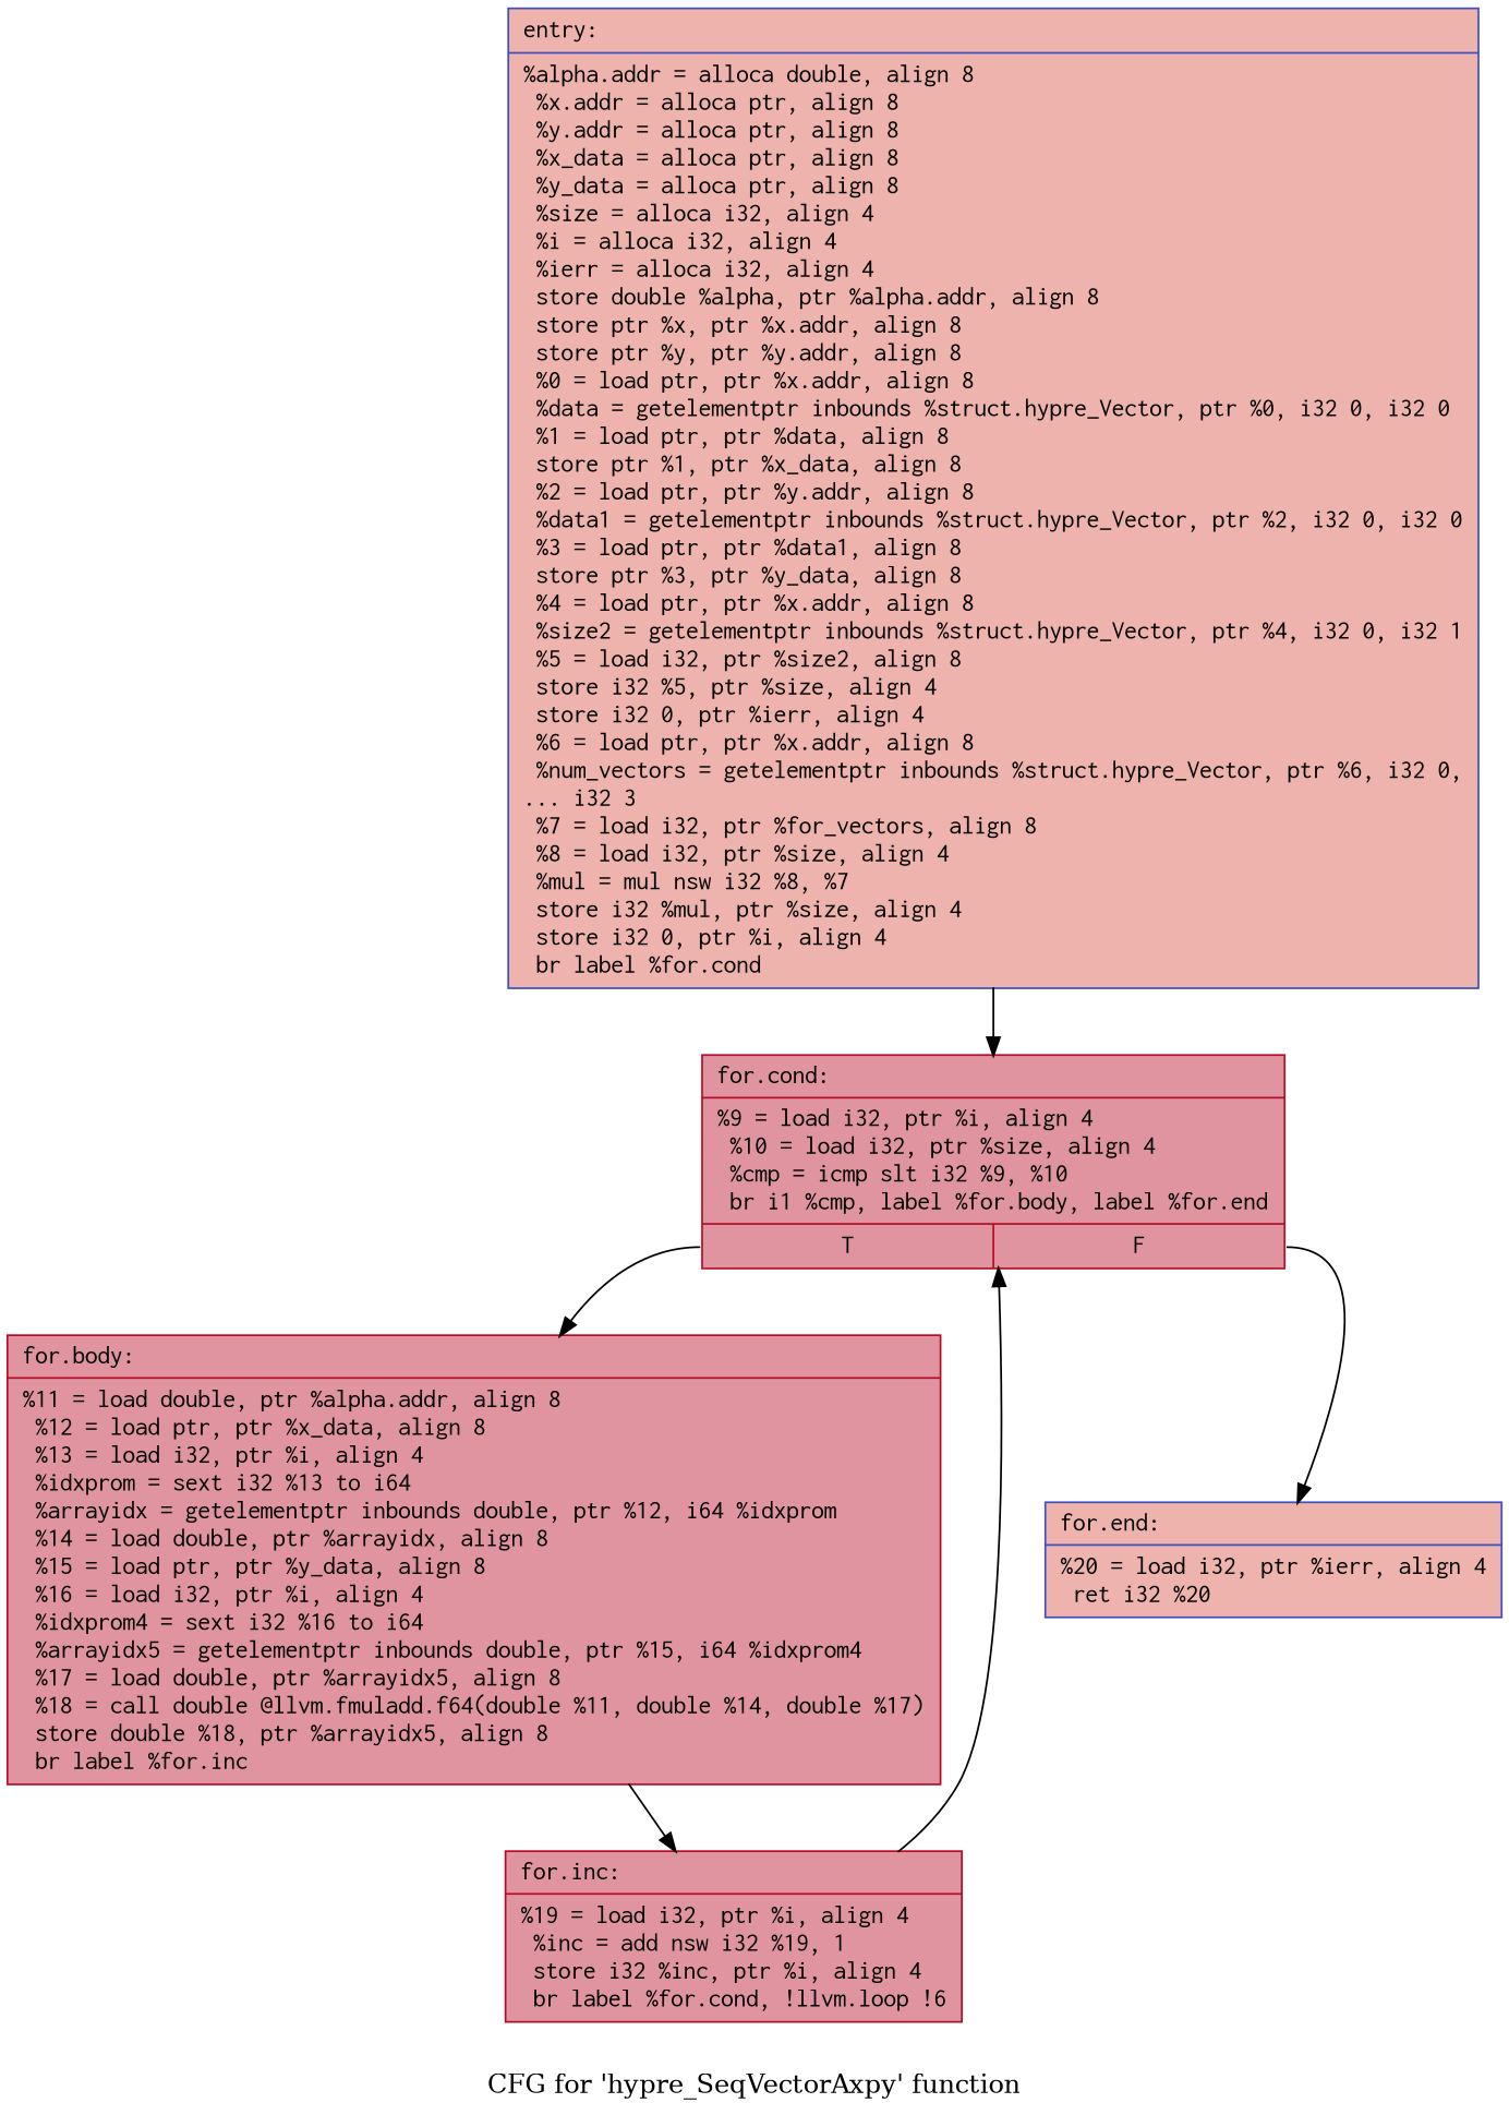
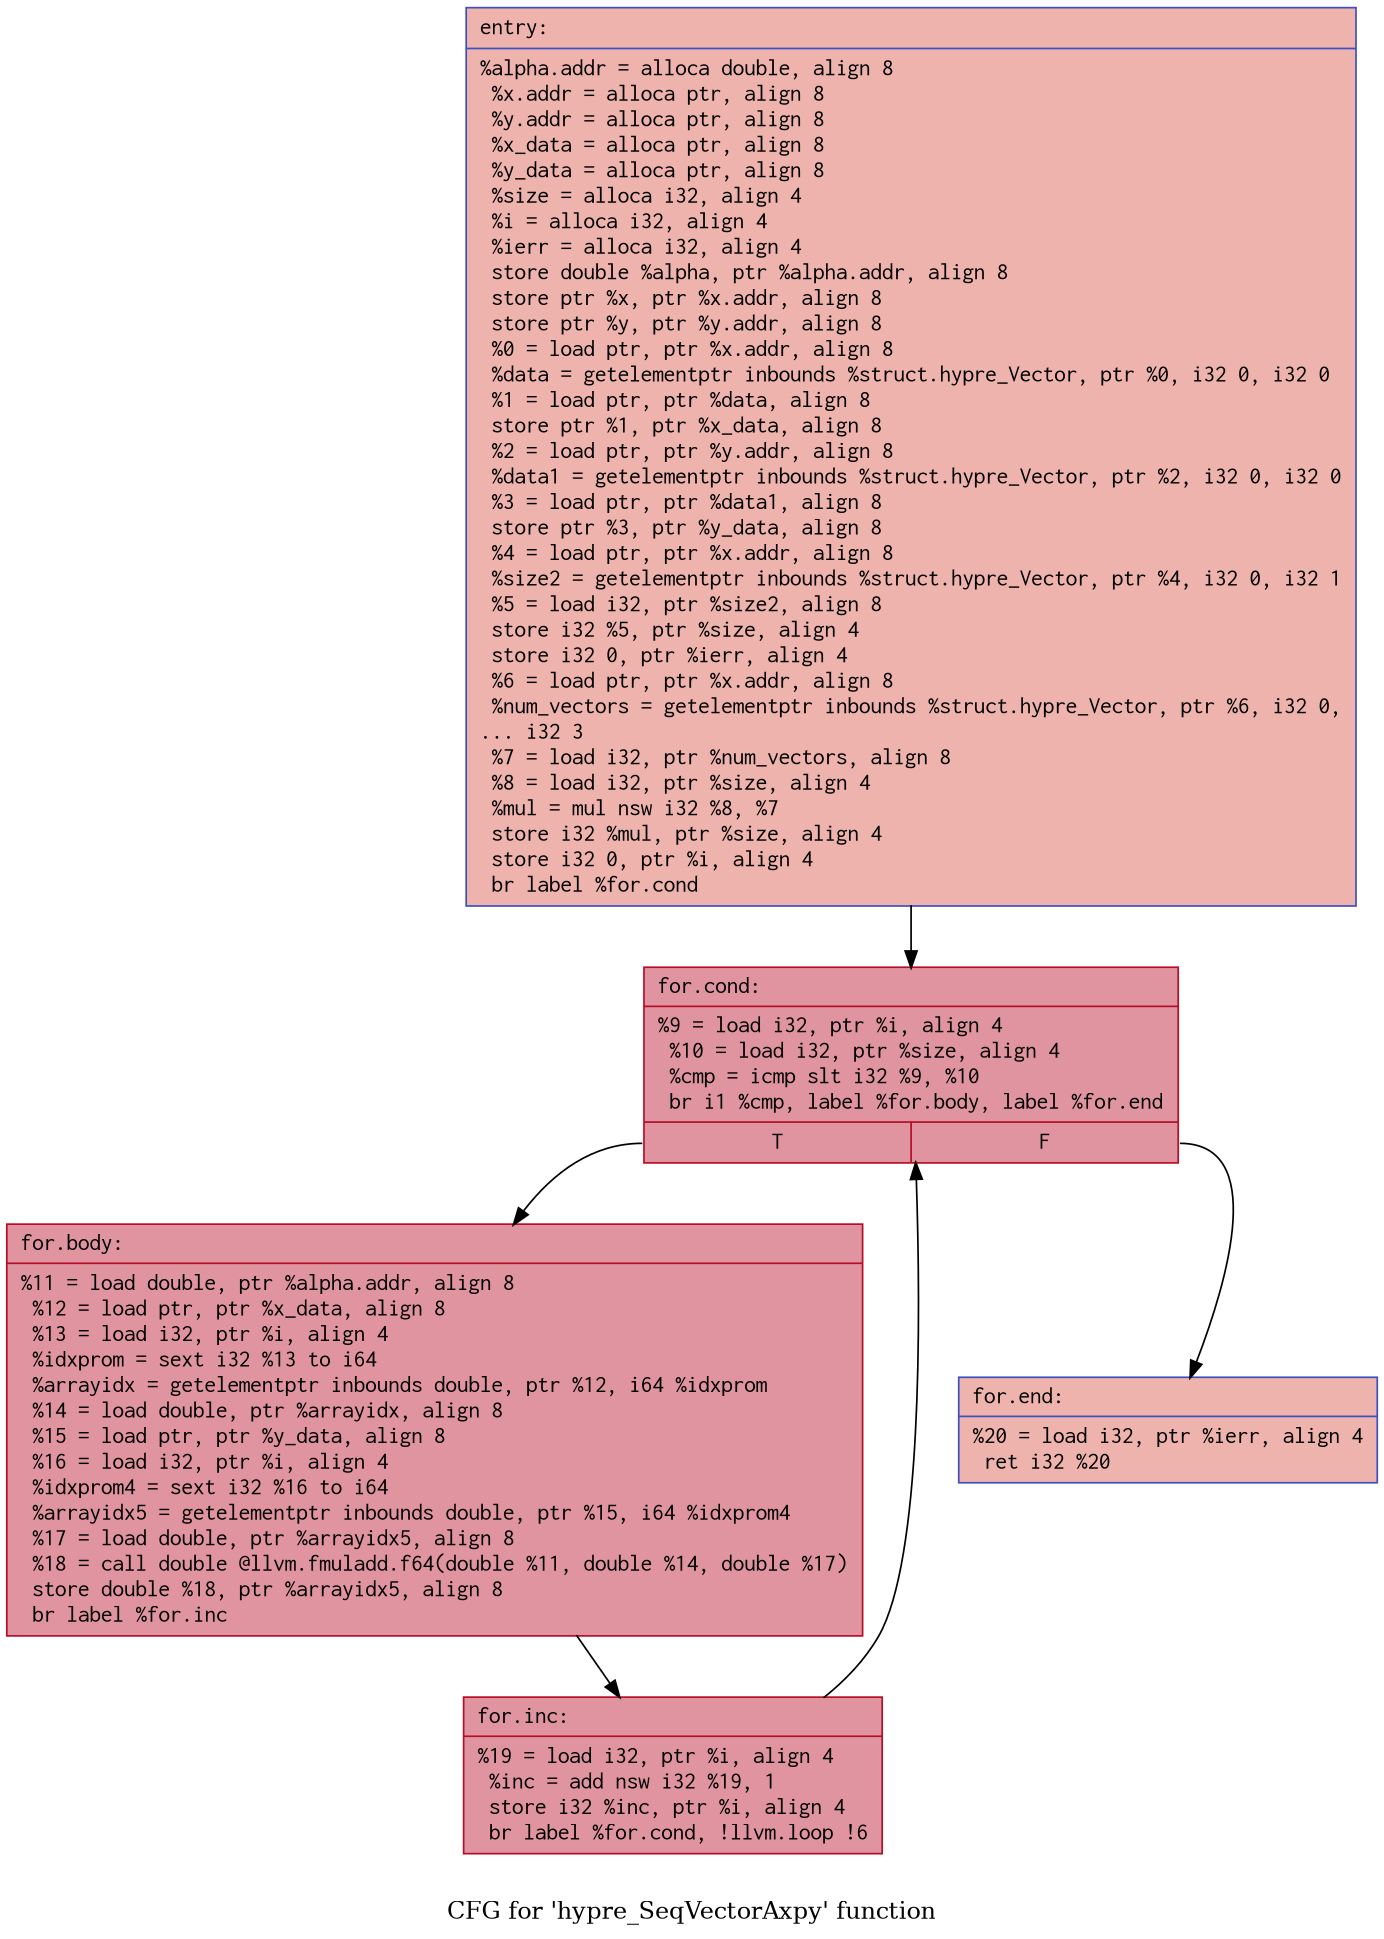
  digraph {
    label="CFG for 'hypre_SeqVectorAxpy' function"
    node [color="#b70d28ff" fillcolor="#b70d2870" fontname=Courier shape=record style=filled]
-   n1 [color="#3d50c3ff" fillcolor="#d6524470" label="{entry:\l|  %alpha.addr = alloca double, align 8\l  %x.addr = alloca ptr, align 8\l  %y.addr = alloca ptr, align 8\l  %x_data = alloca ptr, align 8\l  %y_data = alloca ptr, align 8\l  %size = alloca i32, align 4\l  %i = alloca i32, align 4\l  %ierr = alloca i32, align 4\l  store double %alpha, ptr %alpha.addr, align 8\l  store ptr %x, ptr %x.addr, align 8\l  store ptr %y, ptr %y.addr, align 8\l  %0 = load ptr, ptr %x.addr, align 8\l  %data = getelementptr inbounds %struct.hypre_Vector, ptr %0, i32 0, i32 0\l  %1 = load ptr, ptr %data, align 8\l  store ptr %1, ptr %x_data, align 8\l  %2 = load ptr, ptr %y.addr, align 8\l  %data1 = getelementptr inbounds %struct.hypre_Vector, ptr %2, i32 0, i32 0\l  %3 = load ptr, ptr %data1, align 8\l  store ptr %3, ptr %y_data, align 8\l  %4 = load ptr, ptr %x.addr, align 8\l  %size2 = getelementptr inbounds %struct.hypre_Vector, ptr %4, i32 0, i32 1\l  %5 = load i32, ptr %size2, align 8\l  store i32 %5, ptr %size, align 4\l  store i32 0, ptr %ierr, align 4\l  %6 = load ptr, ptr %x.addr, align 8\l  %num_vectors = getelementptr inbounds %struct.hypre_Vector, ptr %6, i32 0,\l... i32 3\l  %7 = load i32, ptr %for_vectors, align 8\l  %8 = load i32, ptr %size, align 4\l  %mul = mul nsw i32 %8, %7\l  store i32 %mul, ptr %size, align 4\l  store i32 0, ptr %i, align 4\l  br label %for.cond\l}"]
+   n1 [color="#3d50c3ff" fillcolor="#d6524470" label="{entry:\l|  %alpha.addr = alloca double, align 8\l  %x.addr = alloca ptr, align 8\l  %y.addr = alloca ptr, align 8\l  %x_data = alloca ptr, align 8\l  %y_data = alloca ptr, align 8\l  %size = alloca i32, align 4\l  %i = alloca i32, align 4\l  %ierr = alloca i32, align 4\l  store double %alpha, ptr %alpha.addr, align 8\l  store ptr %x, ptr %x.addr, align 8\l  store ptr %y, ptr %y.addr, align 8\l  %0 = load ptr, ptr %x.addr, align 8\l  %data = getelementptr inbounds %struct.hypre_Vector, ptr %0, i32 0, i32 0\l  %1 = load ptr, ptr %data, align 8\l  store ptr %1, ptr %x_data, align 8\l  %2 = load ptr, ptr %y.addr, align 8\l  %data1 = getelementptr inbounds %struct.hypre_Vector, ptr %2, i32 0, i32 0\l  %3 = load ptr, ptr %data1, align 8\l  store ptr %3, ptr %y_data, align 8\l  %4 = load ptr, ptr %x.addr, align 8\l  %size2 = getelementptr inbounds %struct.hypre_Vector, ptr %4, i32 0, i32 1\l  %5 = load i32, ptr %size2, align 8\l  store i32 %5, ptr %size, align 4\l  store i32 0, ptr %ierr, align 4\l  %6 = load ptr, ptr %x.addr, align 8\l  %num_vectors = getelementptr inbounds %struct.hypre_Vector, ptr %6, i32 0,\l... i32 3\l  %7 = load i32, ptr %num_vectors, align 8\l  %8 = load i32, ptr %size, align 4\l  %mul = mul nsw i32 %8, %7\l  store i32 %mul, ptr %size, align 4\l  store i32 0, ptr %i, align 4\l  br label %for.cond\l}"]
    n2 [label="{for.cond:\l|  %9 = load i32, ptr %i, align 4\l  %10 = load i32, ptr %size, align 4\l  %cmp = icmp slt i32 %9, %10\l  br i1 %cmp, label %for.body, label %for.end\l|{<s0>T|<s1>F}}"]
    n3 [label="{for.body:\l|  %11 = load double, ptr %alpha.addr, align 8\l  %12 = load ptr, ptr %x_data, align 8\l  %13 = load i32, ptr %i, align 4\l  %idxprom = sext i32 %13 to i64\l  %arrayidx = getelementptr inbounds double, ptr %12, i64 %idxprom\l  %14 = load double, ptr %arrayidx, align 8\l  %15 = load ptr, ptr %y_data, align 8\l  %16 = load i32, ptr %i, align 4\l  %idxprom4 = sext i32 %16 to i64\l  %arrayidx5 = getelementptr inbounds double, ptr %15, i64 %idxprom4\l  %17 = load double, ptr %arrayidx5, align 8\l  %18 = call double @llvm.fmuladd.f64(double %11, double %14, double %17)\l  store double %18, ptr %arrayidx5, align 8\l  br label %for.inc\l}"]
    n4 [color="#3d50c3ff" fillcolor="#d6524470" label="{for.end:\l|  %20 = load i32, ptr %ierr, align 4\l  ret i32 %20\l}"]
    n5 [label="{for.inc:\l|  %19 = load i32, ptr %i, align 4\l  %inc = add nsw i32 %19, 1\l  store i32 %inc, ptr %i, align 4\l  br label %for.cond, !llvm.loop !6\l}"]
    n1 -> n2
    n2 -> n3 [tailport=s0]
    n2 -> n4 [tailport=s1]
    n3 -> n5
    n5 -> n2
  }
